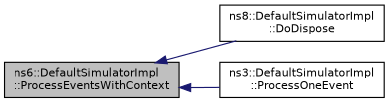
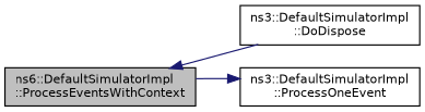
  digraph {
    rankdir=LR
    node [color=black fillcolor=white fontname=Helvetica fontsize=10 shape=record style=filled]
    edge [color=midnightblue dir=back fontname=Helvetica fontsize=10 labelfontname=Helvetica labelfontsize=10 style=solid]
    n1 [fillcolor=grey75 fontcolor=black height=0.2 label="ns6::DefaultSimulatorImpl\l::ProcessEventsWithContext" width=0.4]
-   n2 [height=0.2 label="ns8::DefaultSimulatorImpl\l::DoDispose" width=0.4]
+   n2 [height=0.2 label="ns3::DefaultSimulatorImpl\l::DoDispose" width=0.4]
    n3 [height=0.2 label="ns3::DefaultSimulatorImpl\l::ProcessOneEvent" width=0.4]
    n1 -> n2
-   n1 -> n3
+   n3 -> n1
  }
